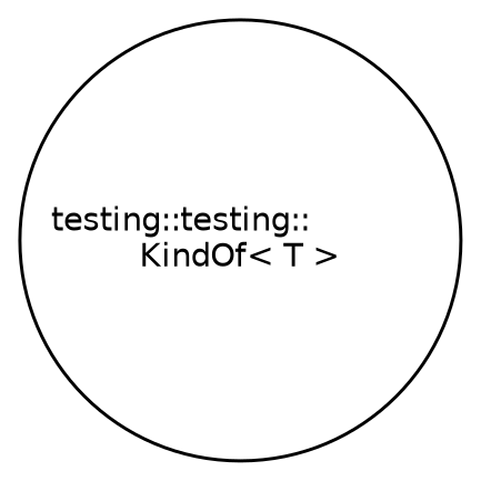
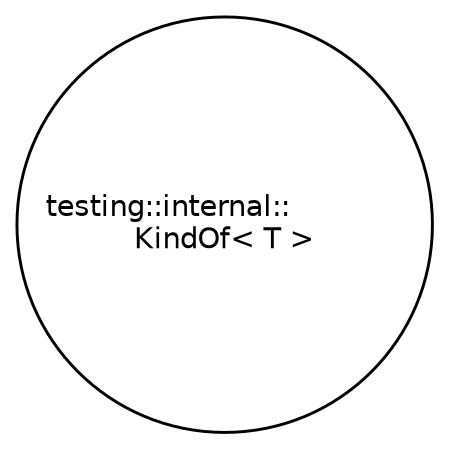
  digraph {
    rankdir=LR
-   n1 [color=black fillcolor=white fontname=Helvetica fontsize=10 height=0.2 label="testing::testing::\lKindOf\< T \>" shape=circle style=filled width=0.4]
+   n1 [color=black fillcolor=white fontname=Helvetica fontsize=10 height=0.2 label="testing::internal::\lKindOf\< T \>" shape=circle style=filled width=0.4]
  }
